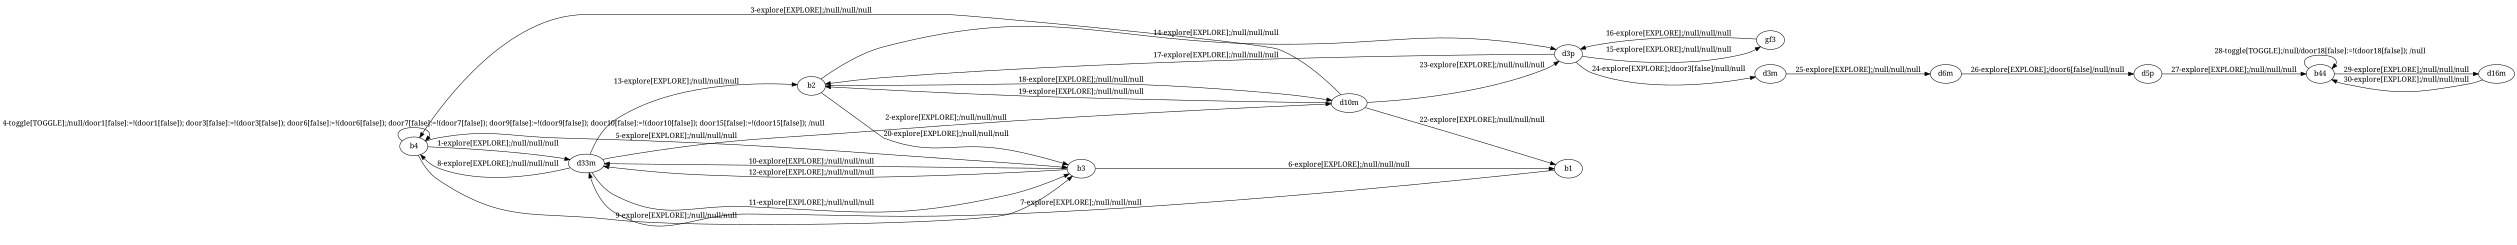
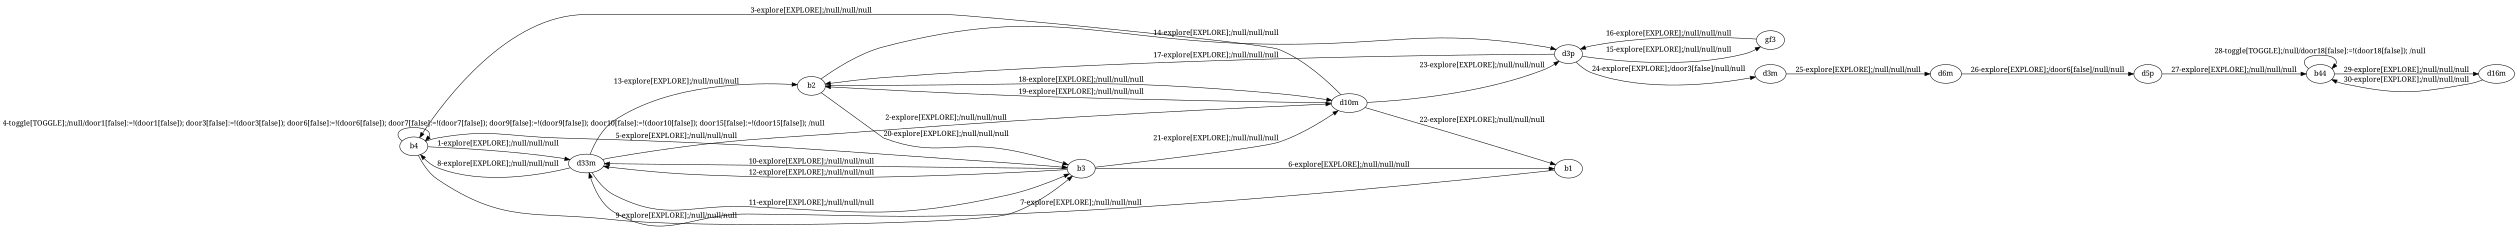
  digraph {
    fontname="Noto Serif"
    rankdir=LR
    node [fontname="Noto Serif"]
    edge [fontname="Noto Serif"]
    b4
    d33m
    b3
    d10m
    b2
    b1
    d3p
    gf3
    d3m
    d6m
    n11 [label=d5p]
    b44
    d16m
    b4 -> b4 [label="4-toggle[TOGGLE];/null/door1[false]:=!(door1[false]); door3[false]:=!(door3[false]); door6[false]:=!(door6[false]); door7[false]:=!(door7[false]); door9[false]:=!(door9[false]); door10[false]:=!(door10[false]); door15[false]:=!(door15[false]); /null"]
    b4 -> d33m [label="1-explore[EXPLORE];/null/null/null"]
    b4 -> b3 [label="5-explore[EXPLORE];/null/null/null"]
    b4 -> b3 [label="9-explore[EXPLORE];/null/null/null"]
    d33m -> b4 [label="8-explore[EXPLORE];/null/null/null"]
    d33m -> b3 [label="11-explore[EXPLORE];/null/null/null"]
    d33m -> d10m [label="2-explore[EXPLORE];/null/null/null"]
    d33m -> b2 [label="13-explore[EXPLORE];/null/null/null"]
    b3 -> d33m [label="10-explore[EXPLORE];/null/null/null"]
    b3 -> d33m [label="12-explore[EXPLORE];/null/null/null"]
+   b3 -> d10m [label="21-explore[EXPLORE];/null/null/null"]
    b3 -> b1 [label="6-explore[EXPLORE];/null/null/null"]
    d10m -> b4 [label="3-explore[EXPLORE];/null/null/null"]
    d10m -> b2 [label="19-explore[EXPLORE];/null/null/null"]
    d10m -> b1 [label="22-explore[EXPLORE];/null/null/null"]
    d10m -> d3p [label="23-explore[EXPLORE];/null/null/null"]
    b2 -> b3 [label="20-explore[EXPLORE];/null/null/null"]
    b2 -> d10m [label="18-explore[EXPLORE];/null/null/null"]
    b2 -> d3p [label="14-explore[EXPLORE];/null/null/null"]
    b1 -> d33m [label="7-explore[EXPLORE];/null/null/null"]
    d3p -> b2 [label="17-explore[EXPLORE];/null/null/null"]
    d3p -> gf3 [label="15-explore[EXPLORE];/null/null/null"]
    d3p -> d3m [label="24-explore[EXPLORE];/door3[false]/null/null"]
    gf3 -> d3p [label="16-explore[EXPLORE];/null/null/null"]
    d3m -> d6m [label="25-explore[EXPLORE];/null/null/null"]
    d6m -> n11 [label="26-explore[EXPLORE];/door6[false]/null/null"]
    n11 -> b44 [label="27-explore[EXPLORE];/null/null/null"]
    b44 -> b44 [label="28-toggle[TOGGLE];/null/door18[false]:=!(door18[false]); /null"]
    b44 -> d16m [label="29-explore[EXPLORE];/null/null/null"]
    d16m -> b44 [label="30-explore[EXPLORE];/null/null/null"]
  }
